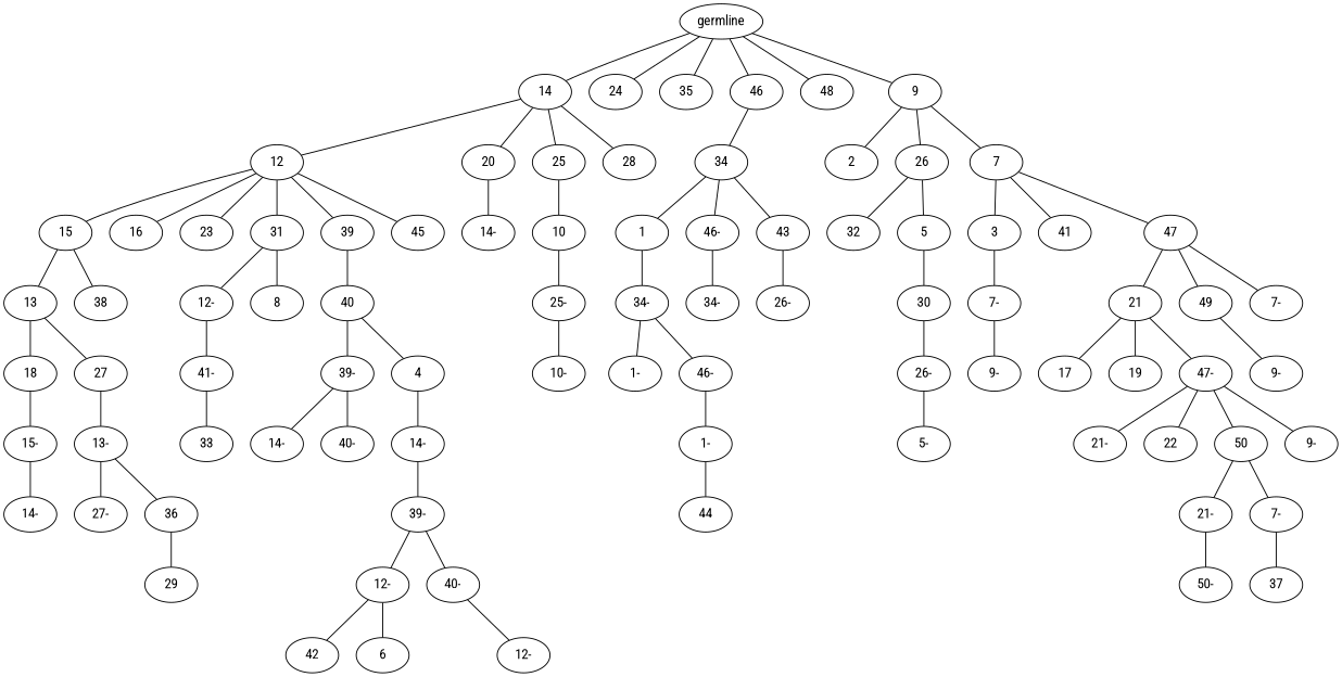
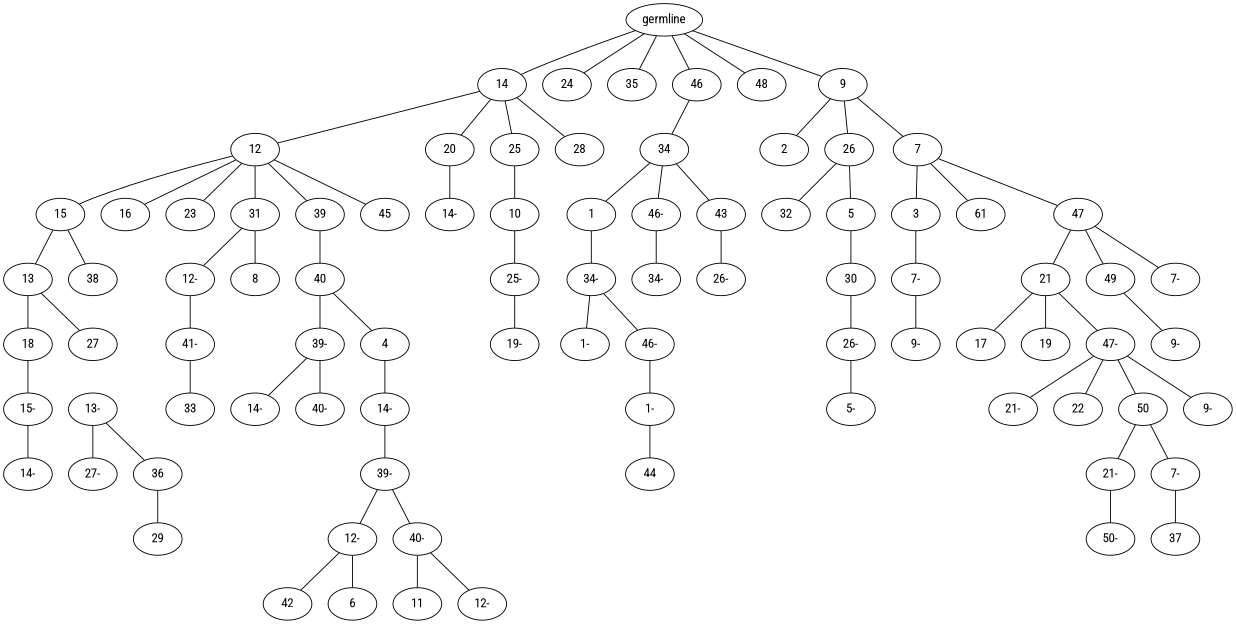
  graph {
    fontname="Roboto Condensed"
    node [fontname="Roboto Condensed"]
    edge [fontname="Roboto Condensed"]
    n1 [label=germline]
    n2 [label=14]
    n3 [label=24]
    n4 [label=35]
    n5 [label=46]
    n6 [label=48]
    n7 [label=9]
    n8 [label=12]
    n9 [label=20]
    n10 [label=25]
    n11 [label=28]
    n12 [label=34]
    n13 [label=2]
    n14 [label=26]
    n15 [label=7]
    n16 [label=15]
    n17 [label=16]
    n18 [label=23]
    n19 [label=31]
    n20 [label=39]
    n21 [label=45]
    n22 [label="14-"]
    n23 [label=10]
    n24 [label=13]
    n25 [label=38]
    n26 [label="12-"]
    n27 [label=8]
    n28 [label=40]
    n29 [label=18]
    n30 [label=27]
    n31 [label="15-"]
    n32 [label="13-"]
    n33 [label="14-"]
    n34 [label="27-"]
    n35 [label=36]
    n36 [label=29]
    n37 [label="41-"]
    n38 [label=33]
    n39 [label="39-"]
    n40 [label=4]
    n41 [label="14-"]
    n42 [label="40-"]
    n43 [label="14-"]
    n44 [label="39-"]
    n45 [label="12-"]
    n46 [label="40-"]
    n47 [label=42]
    n48 [label=6]
+   n49 [label=11]
    n50 [label="12-"]
    n51 [label="25-"]
-   n52 [label="10-"]
+   n52 [label="19-"]
    n53 [label=1]
    n54 [label="46-"]
    n55 [label=43]
    n56 [label="34-"]
    n57 [label="34-"]
    n58 [label="1-"]
    n59 [label="46-"]
    n60 [label="1-"]
    n61 [label=44]
    n62 [label=32]
    n63 [label=5]
    n64 [label=3]
-   n65 [label=41]
+   n65 [label=61]
    n66 [label=47]
    n67 [label=30]
    n68 [label="26-"]
    n69 [label="26-"]
    n70 [label="5-"]
    n71 [label="7-"]
    n72 [label=21]
    n73 [label=49]
    n74 [label="7-"]
    n75 [label="9-"]
    n76 [label=17]
    n77 [label=19]
    n78 [label="47-"]
    n79 [label="9-"]
    n80 [label="21-"]
    n81 [label=22]
    n82 [label=50]
    n83 [label="9-"]
    n84 [label="21-"]
    n85 [label="7-"]
    n86 [label="50-"]
    n87 [label=37]
    n1 -- n2
    n1 -- n3
    n1 -- n4
    n1 -- n5
    n1 -- n6
    n1 -- n7
    n2 -- n8
    n2 -- n9
    n2 -- n10
    n2 -- n11
    n5 -- n12
    n7 -- n13
    n7 -- n14
    n7 -- n15
    n8 -- n16
    n8 -- n17
    n8 -- n18
    n8 -- n19
    n8 -- n20
    n8 -- n21
    n9 -- n22
    n10 -- n23
    n12 -- n53
    n12 -- n54
    n12 -- n55
    n14 -- n62
    n14 -- n63
    n15 -- n64
    n15 -- n65
    n15 -- n66
    n16 -- n24
    n16 -- n25
    n19 -- n26
    n19 -- n27
    n20 -- n28
    n23 -- n51
    n24 -- n29
    n24 -- n30
    n26 -- n37
    n28 -- n39
    n28 -- n40
    n29 -- n31
-   n30 -- n32
    n31 -- n33
    n32 -- n34
    n32 -- n35
    n35 -- n36
    n37 -- n38
    n39 -- n41
    n39 -- n42
    n40 -- n43
    n43 -- n44
    n44 -- n45
    n44 -- n46
    n45 -- n47
    n45 -- n48
+   n46 -- n49
    n46 -- n50
    n51 -- n52
    n53 -- n56
    n54 -- n57
    n55 -- n68
    n56 -- n58
    n56 -- n59
    n59 -- n60
    n60 -- n61
    n63 -- n67
    n64 -- n71
    n66 -- n72
    n66 -- n73
    n66 -- n74
    n67 -- n69
    n69 -- n70
    n71 -- n75
    n72 -- n76
    n72 -- n77
    n72 -- n78
    n73 -- n79
    n78 -- n80
    n78 -- n81
    n78 -- n82
    n78 -- n83
    n82 -- n84
    n82 -- n85
    n84 -- n86
    n85 -- n87
  }
